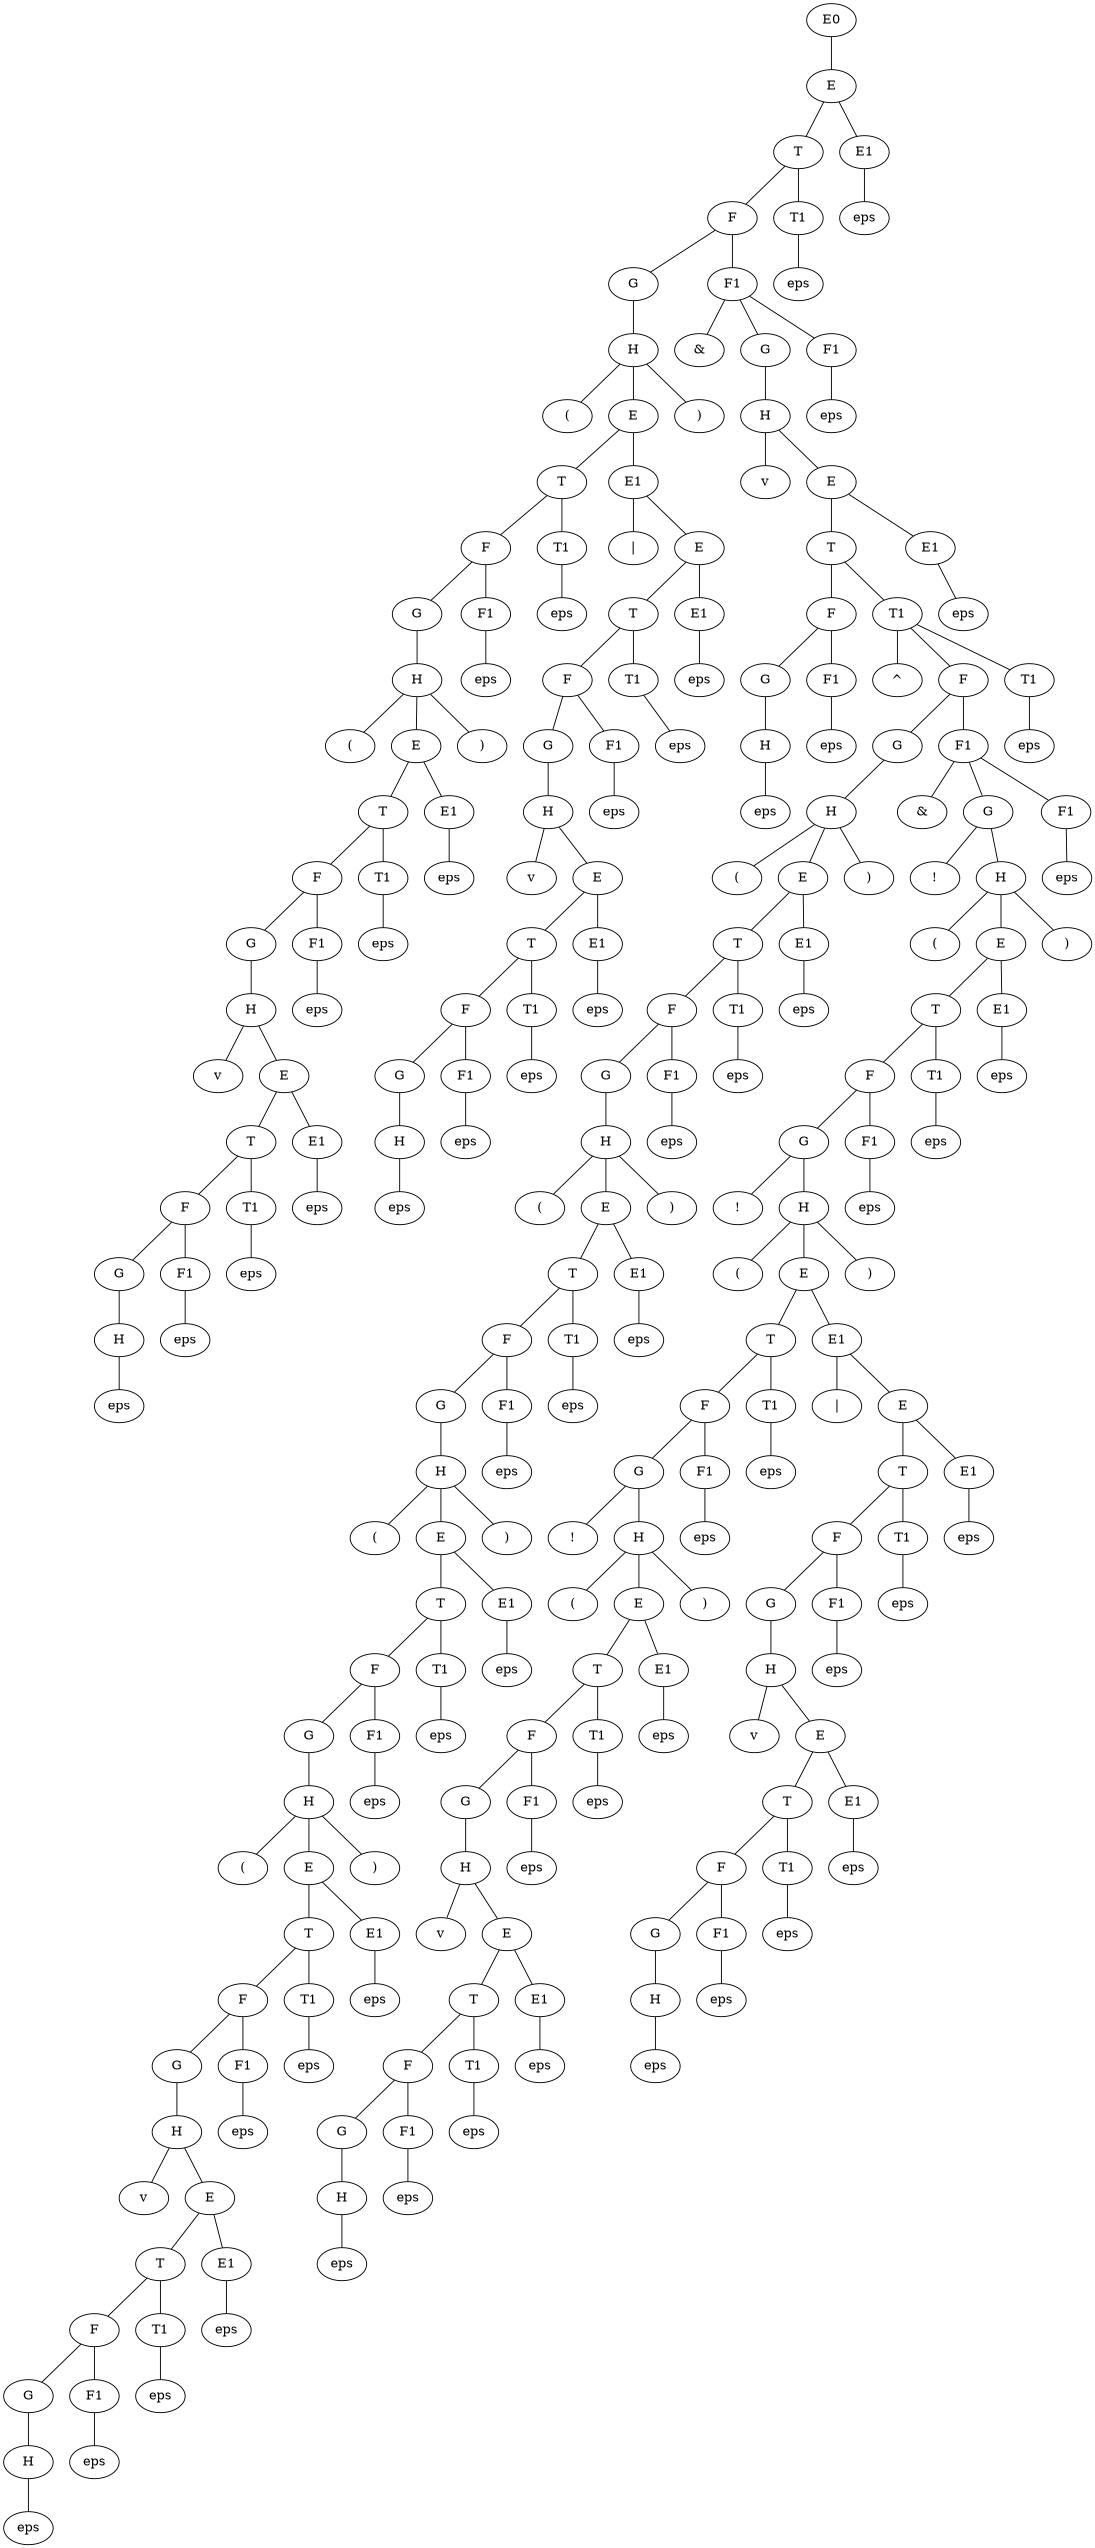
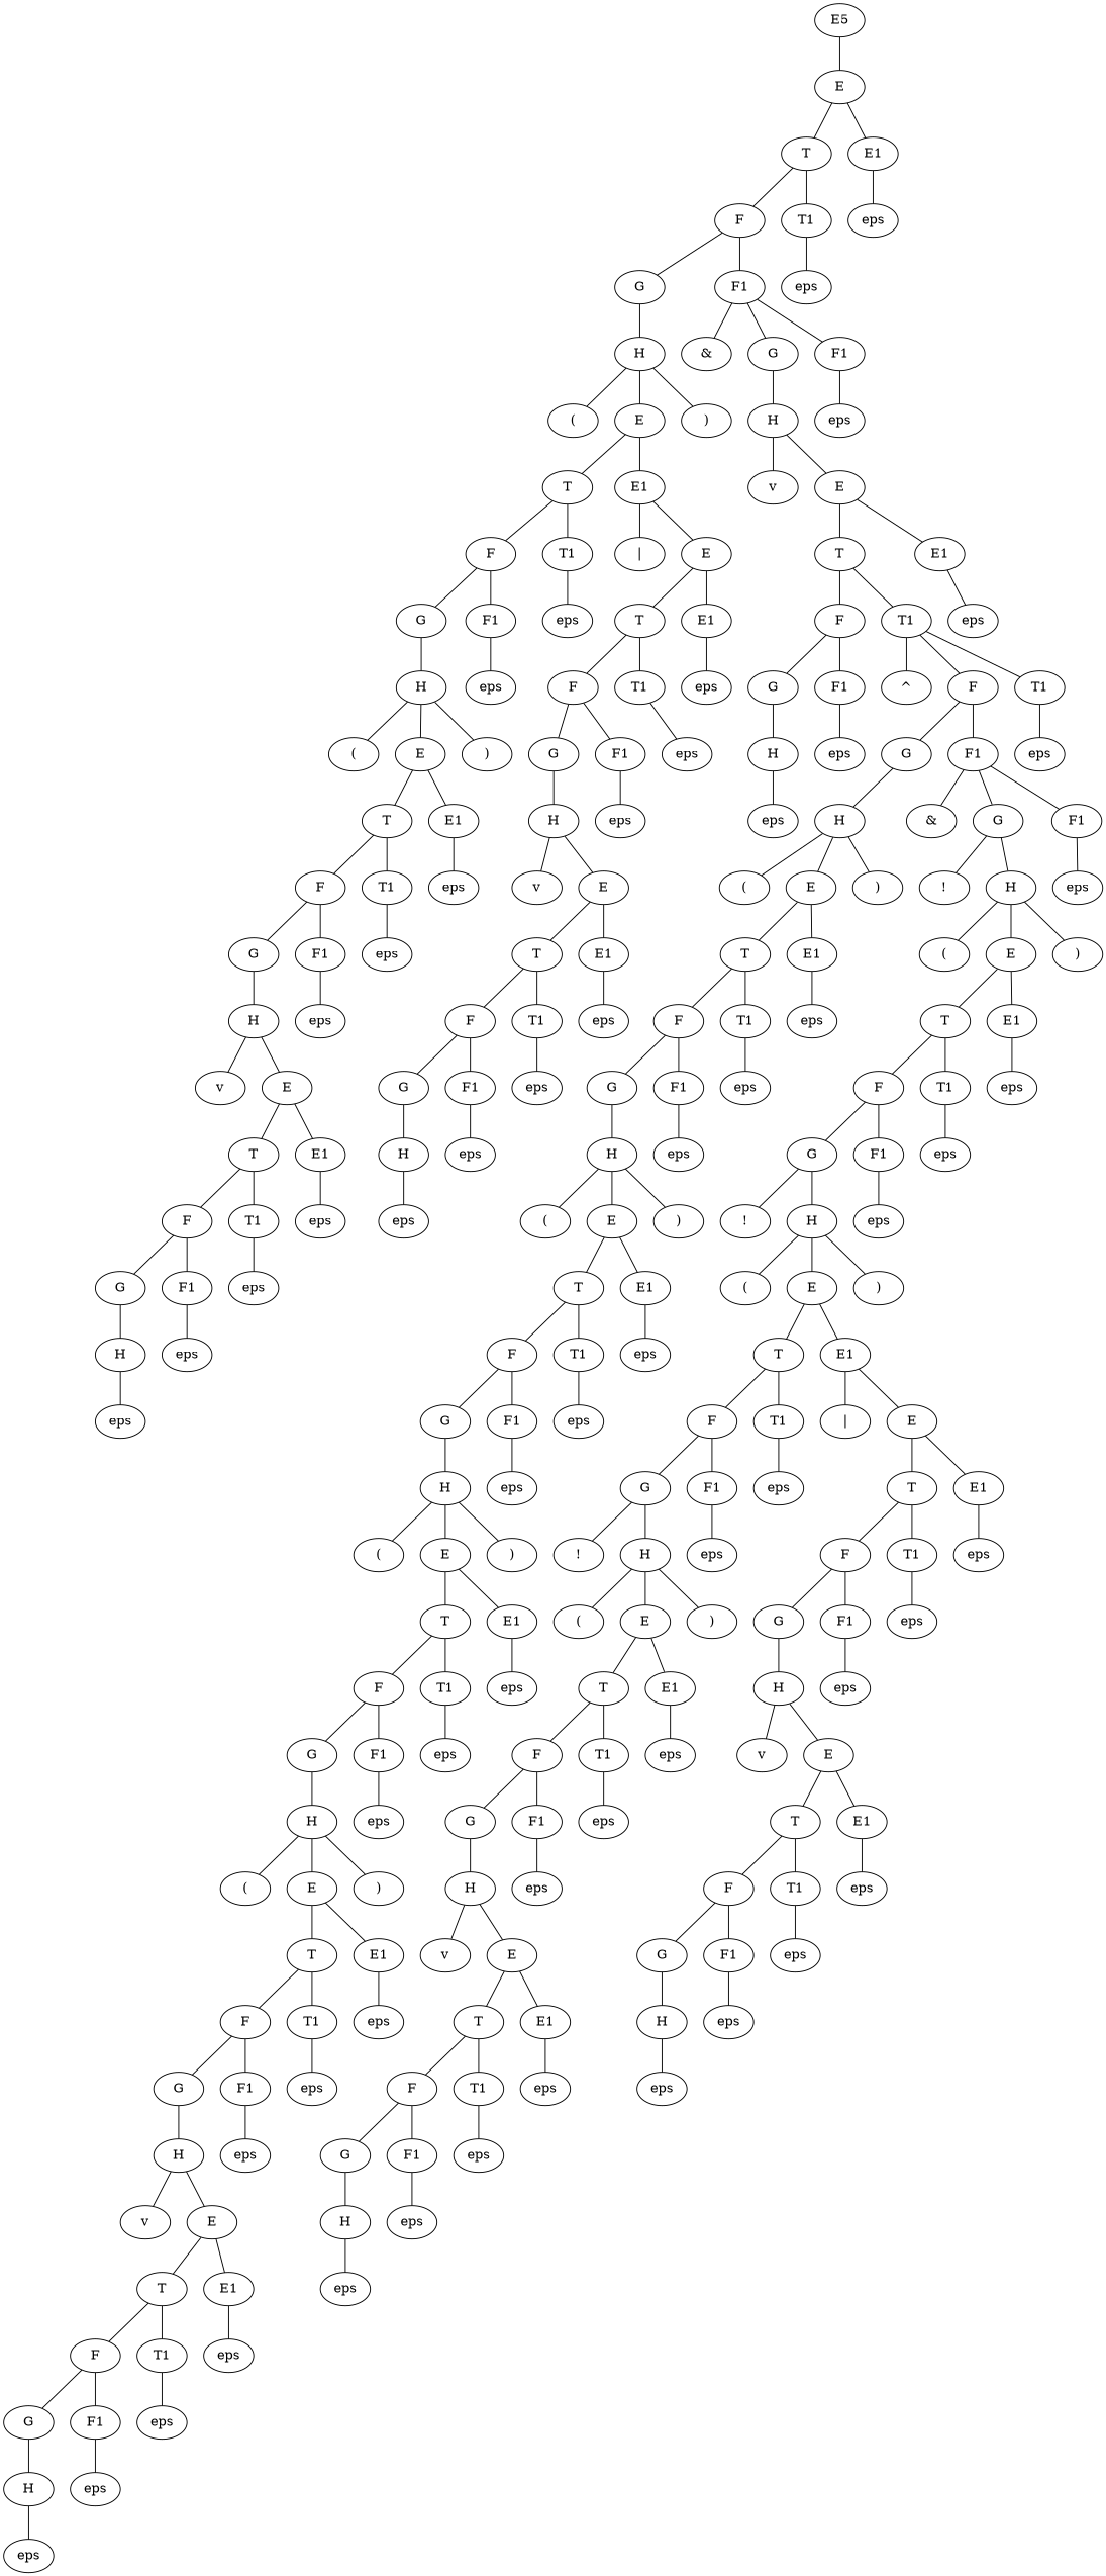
  graph {
-   n1 [label=E0]
+   n1 [label=E5]
    n2 [label=E]
    n3 [label=T]
    n4 [label=E1]
    n5 [label=F]
    n6 [label=T1]
    n7 [label=G]
    n8 [label=F1]
    n9 [label=H]
    n10 [label="("]
    n11 [label=E]
    n12 [label=")"]
    n13 [label=T]
    n14 [label=E1]
    n15 [label=F]
    n16 [label=T1]
    n17 [label=G]
    n18 [label=F1]
    n19 [label=H]
    n20 [label="("]
    n21 [label=E]
    n22 [label=")"]
    n23 [label=T]
    n24 [label=E1]
    n25 [label=F]
    n26 [label=T1]
    n27 [label=G]
    n28 [label=F1]
    n29 [label=H]
    n30 [label=v]
    n31 [label=E]
    n32 [label=T]
    n33 [label=E1]
    n34 [label=F]
    n35 [label=T1]
    n36 [label=G]
    n37 [label=F1]
    n38 [label=H]
    n39 [label=eps]
    n40 [label=eps]
    n41 [label=eps]
    n42 [label=eps]
    n43 [label=eps]
    n44 [label=eps]
    n45 [label=eps]
    n46 [label=eps]
    n47 [label=eps]
    n48 [label="|"]
    n49 [label=E]
    n50 [label=T]
    n51 [label=E1]
    n52 [label=F]
    n53 [label=T1]
    n54 [label=G]
    n55 [label=F1]
    n56 [label=H]
    n57 [label=v]
    n58 [label=E]
    n59 [label=T]
    n60 [label=E1]
    n61 [label=F]
    n62 [label=T1]
    n63 [label=G]
    n64 [label=F1]
    n65 [label=H]
    n66 [label=eps]
    n67 [label=eps]
    n68 [label=eps]
    n69 [label=eps]
    n70 [label=eps]
    n71 [label=eps]
    n72 [label=eps]
    n73 [label="&"]
    n74 [label=G]
    n75 [label=F1]
    n76 [label=H]
    n77 [label=v]
    n78 [label=E]
    n79 [label=T]
    n80 [label=E1]
    n81 [label=F]
    n82 [label=T1]
    n83 [label=G]
    n84 [label=F1]
    n85 [label=H]
    n86 [label=eps]
    n87 [label=eps]
    n88 [label="^"]
    n89 [label=F]
    n90 [label=T1]
    n91 [label=G]
    n92 [label=F1]
    n93 [label=H]
    n94 [label="("]
    n95 [label=E]
    n96 [label=")"]
    n97 [label=T]
    n98 [label=E1]
    n99 [label=F]
    n100 [label=T1]
    n101 [label=G]
    n102 [label=F1]
    n103 [label=H]
    n104 [label="("]
    n105 [label=E]
    n106 [label=")"]
    n107 [label=T]
    n108 [label=E1]
    n109 [label=F]
    n110 [label=T1]
    n111 [label=G]
    n112 [label=F1]
    n113 [label=H]
    n114 [label="("]
    n115 [label=E]
    n116 [label=")"]
    n117 [label=T]
    n118 [label=E1]
    n119 [label=F]
    n120 [label=T1]
    n121 [label=G]
    n122 [label=F1]
    n123 [label=H]
    n124 [label="("]
    n125 [label=E]
    n126 [label=")"]
    n127 [label=T]
    n128 [label=E1]
    n129 [label=F]
    n130 [label=T1]
    n131 [label=G]
    n132 [label=F1]
    n133 [label=H]
    n134 [label=v]
    n135 [label=E]
    n136 [label=T]
    n137 [label=E1]
    n138 [label=F]
    n139 [label=T1]
    n140 [label=G]
    n141 [label=F1]
    n142 [label=H]
    n143 [label=eps]
    n144 [label=eps]
    n145 [label=eps]
    n146 [label=eps]
    n147 [label=eps]
    n148 [label=eps]
    n149 [label=eps]
    n150 [label=eps]
    n151 [label=eps]
    n152 [label=eps]
    n153 [label=eps]
    n154 [label=eps]
    n155 [label=eps]
    n156 [label=eps]
    n157 [label=eps]
    n158 [label=eps]
    n159 [label="&"]
    n160 [label=G]
    n161 [label=F1]
    n162 [label="!"]
    n163 [label=H]
    n164 [label="("]
    n165 [label=E]
    n166 [label=")"]
    n167 [label=T]
    n168 [label=E1]
    n169 [label=F]
    n170 [label=T1]
    n171 [label=G]
    n172 [label=F1]
    n173 [label="!"]
    n174 [label=H]
    n175 [label="("]
    n176 [label=E]
    n177 [label=")"]
    n178 [label=T]
    n179 [label=E1]
    n180 [label=F]
    n181 [label=T1]
    n182 [label=G]
    n183 [label=F1]
    n184 [label="!"]
    n185 [label=H]
    n186 [label="("]
    n187 [label=E]
    n188 [label=")"]
    n189 [label=T]
    n190 [label=E1]
    n191 [label=F]
    n192 [label=T1]
    n193 [label=G]
    n194 [label=F1]
    n195 [label=H]
    n196 [label=v]
    n197 [label=E]
    n198 [label=T]
    n199 [label=E1]
    n200 [label=F]
    n201 [label=T1]
    n202 [label=G]
    n203 [label=F1]
    n204 [label=H]
    n205 [label=eps]
    n206 [label=eps]
    n207 [label=eps]
    n208 [label=eps]
    n209 [label=eps]
    n210 [label=eps]
    n211 [label=eps]
    n212 [label=eps]
    n213 [label=eps]
    n214 [label="|"]
    n215 [label=E]
    n216 [label=T]
    n217 [label=E1]
    n218 [label=F]
    n219 [label=T1]
    n220 [label=G]
    n221 [label=F1]
    n222 [label=H]
    n223 [label=v]
    n224 [label=E]
    n225 [label=T]
    n226 [label=E1]
    n227 [label=F]
    n228 [label=T1]
    n229 [label=G]
    n230 [label=F1]
    n231 [label=H]
    n232 [label=eps]
    n233 [label=eps]
    n234 [label=eps]
    n235 [label=eps]
    n236 [label=eps]
    n237 [label=eps]
    n238 [label=eps]
    n239 [label=eps]
    n240 [label=eps]
    n241 [label=eps]
    n242 [label=eps]
    n243 [label=eps]
    n244 [label=eps]
    n245 [label=eps]
    n246 [label=eps]
    n247 [label=eps]
    n1 -- n2
    n2 -- n3
    n2 -- n4
    n3 -- n5
    n3 -- n6
    n4 -- n247
    n5 -- n7
    n5 -- n8
    n6 -- n246
    n7 -- n9
    n8 -- n73
    n8 -- n74
    n8 -- n75
    n9 -- n10
    n9 -- n11
    n9 -- n12
    n11 -- n13
    n11 -- n14
    n13 -- n15
    n13 -- n16
    n14 -- n48
    n14 -- n49
    n15 -- n17
    n15 -- n18
    n16 -- n47
    n17 -- n19
    n18 -- n46
    n19 -- n20
    n19 -- n21
    n19 -- n22
    n21 -- n23
    n21 -- n24
    n23 -- n25
    n23 -- n26
    n24 -- n45
    n25 -- n27
    n25 -- n28
    n26 -- n44
    n27 -- n29
    n28 -- n43
    n29 -- n30
    n29 -- n31
    n31 -- n32
    n31 -- n33
    n32 -- n34
    n32 -- n35
    n33 -- n42
    n34 -- n36
    n34 -- n37
    n35 -- n41
    n36 -- n38
    n37 -- n40
    n38 -- n39
    n49 -- n50
    n49 -- n51
    n50 -- n52
    n50 -- n53
    n51 -- n72
    n52 -- n54
    n52 -- n55
    n53 -- n71
    n54 -- n56
    n55 -- n70
    n56 -- n57
    n56 -- n58
    n58 -- n59
    n58 -- n60
    n59 -- n61
    n59 -- n62
    n60 -- n69
    n61 -- n63
    n61 -- n64
    n62 -- n68
    n63 -- n65
    n64 -- n67
    n65 -- n66
    n74 -- n76
    n75 -- n245
    n76 -- n77
    n76 -- n78
    n78 -- n79
    n78 -- n80
    n79 -- n81
    n79 -- n82
    n80 -- n244
    n81 -- n83
    n81 -- n84
    n82 -- n88
    n82 -- n89
    n82 -- n90
    n83 -- n85
    n84 -- n87
    n85 -- n86
    n89 -- n91
    n89 -- n92
    n90 -- n243
    n91 -- n93
    n92 -- n159
    n92 -- n160
    n92 -- n161
    n93 -- n94
    n93 -- n95
    n93 -- n96
    n95 -- n97
    n95 -- n98
    n97 -- n99
    n97 -- n100
    n98 -- n158
    n99 -- n101
    n99 -- n102
    n100 -- n157
    n101 -- n103
    n102 -- n156
    n103 -- n104
    n103 -- n105
    n103 -- n106
    n105 -- n107
    n105 -- n108
    n107 -- n109
    n107 -- n110
    n108 -- n155
    n109 -- n111
    n109 -- n112
    n110 -- n154
    n111 -- n113
    n112 -- n153
    n113 -- n114
    n113 -- n115
    n113 -- n116
    n115 -- n117
    n115 -- n118
    n117 -- n119
    n117 -- n120
    n118 -- n152
    n119 -- n121
    n119 -- n122
    n120 -- n151
    n121 -- n123
    n122 -- n150
    n123 -- n124
    n123 -- n125
    n123 -- n126
    n125 -- n127
    n125 -- n128
    n127 -- n129
    n127 -- n130
    n128 -- n149
    n129 -- n131
    n129 -- n132
    n130 -- n148
    n131 -- n133
    n132 -- n147
    n133 -- n134
    n133 -- n135
    n135 -- n136
    n135 -- n137
    n136 -- n138
    n136 -- n139
    n137 -- n146
    n138 -- n140
    n138 -- n141
    n139 -- n145
    n140 -- n142
    n141 -- n144
    n142 -- n143
    n160 -- n162
    n160 -- n163
    n161 -- n242
    n163 -- n164
    n163 -- n165
    n163 -- n166
    n165 -- n167
    n165 -- n168
    n167 -- n169
    n167 -- n170
    n168 -- n241
    n169 -- n171
    n169 -- n172
    n170 -- n240
    n171 -- n173
    n171 -- n174
    n172 -- n239
    n174 -- n175
    n174 -- n176
    n174 -- n177
    n176 -- n178
    n176 -- n179
    n178 -- n180
    n178 -- n181
    n179 -- n214
    n179 -- n215
    n180 -- n182
    n180 -- n183
    n181 -- n213
    n182 -- n184
    n182 -- n185
    n183 -- n212
    n185 -- n186
    n185 -- n187
    n185 -- n188
    n187 -- n189
    n187 -- n190
    n189 -- n191
    n189 -- n192
    n190 -- n211
    n191 -- n193
    n191 -- n194
    n192 -- n210
    n193 -- n195
    n194 -- n209
    n195 -- n196
    n195 -- n197
    n197 -- n198
    n197 -- n199
    n198 -- n200
    n198 -- n201
    n199 -- n208
    n200 -- n202
    n200 -- n203
    n201 -- n207
    n202 -- n204
    n203 -- n206
    n204 -- n205
    n215 -- n216
    n215 -- n217
    n216 -- n218
    n216 -- n219
    n217 -- n238
    n218 -- n220
    n218 -- n221
    n219 -- n237
    n220 -- n222
    n221 -- n236
    n222 -- n223
    n222 -- n224
    n224 -- n225
    n224 -- n226
    n225 -- n227
    n225 -- n228
    n226 -- n235
    n227 -- n229
    n227 -- n230
    n228 -- n234
    n229 -- n231
    n230 -- n233
    n231 -- n232
  }
